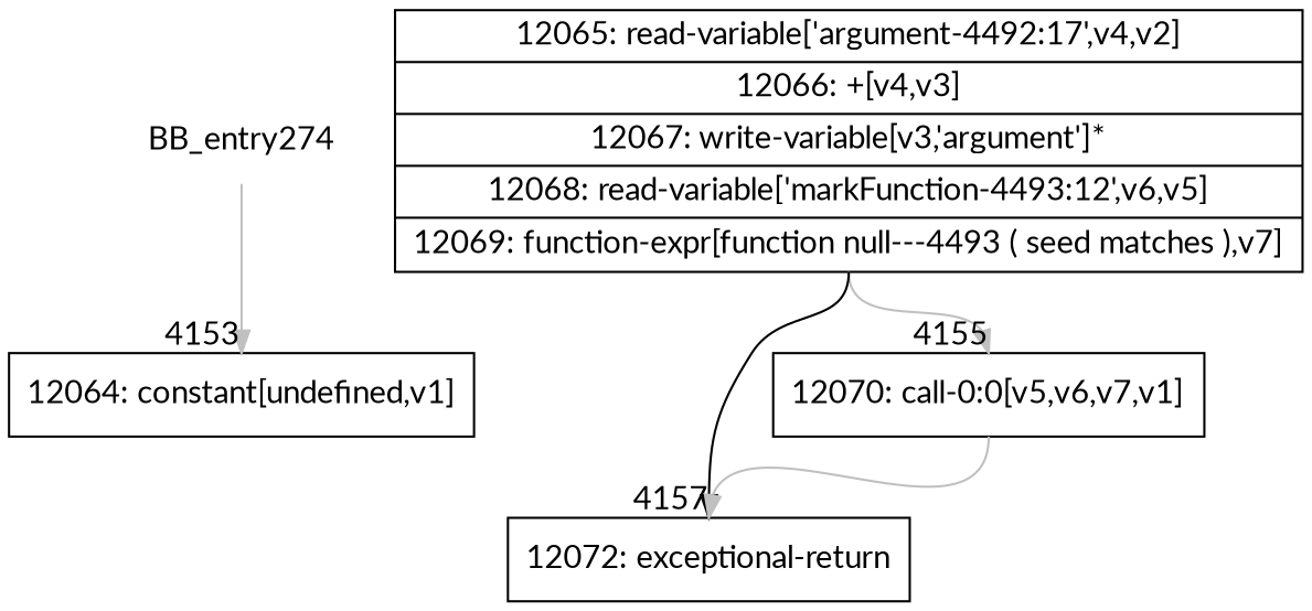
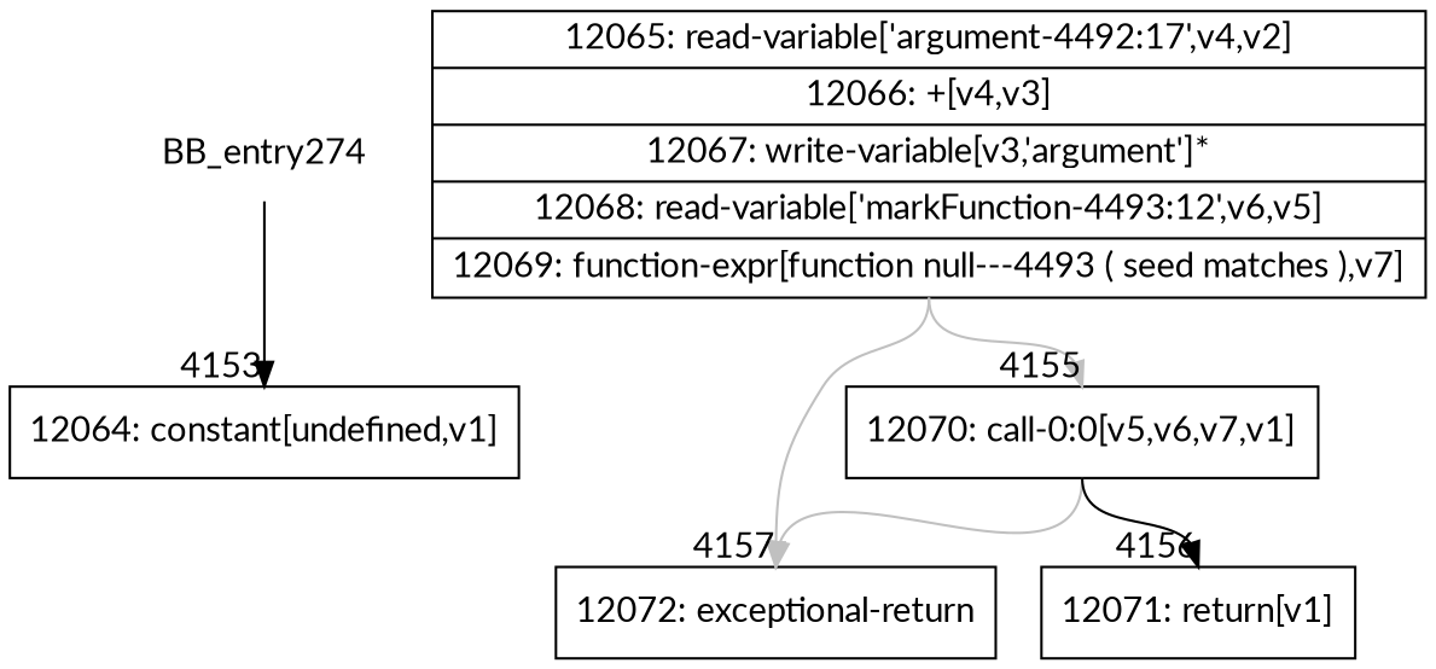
  digraph {
    fontname=Lato
    rankdir=TD
    node [fontname=Lato shape=record]
    edge [fontname=Lato headport=n tailport=s color=gray]
    n1 [label=BB_entry274 shape=none]
    n2 [label="{12064: constant[undefined,v1]}"]
    n3 [label="{12065: read-variable['argument-4492:17',v4,v2]|12066: +[v4,v3]|12067: write-variable[v3,'argument']*|12068: read-variable['markFunction-4493:12',v6,v5]|12069: function-expr[function null---4493 ( seed matches ),v7]}"]
    n4 [label="{12070: call-0:0[v5,v6,v7,v1]}"]
    n5 [label="{12072: exceptional-return}"]
-   n1 -> n2 [headlabel="    4153"]
+   n6 [label="{12071: return[v1]}"]
+   n1 -> n2 [headlabel="    4153" color=""]
    n3 -> n4 [headlabel="      4155"]
-   n3 -> n5 [color=black headlabel="      4157"]
+   n3 -> n5 [headlabel="      4157"]
    n4 -> n5
+   n4 -> n6 [headlabel="      4156" color=""]
  }
